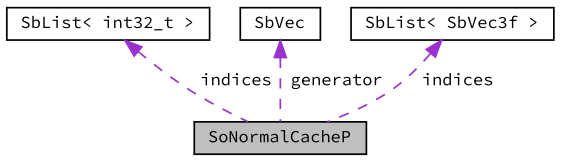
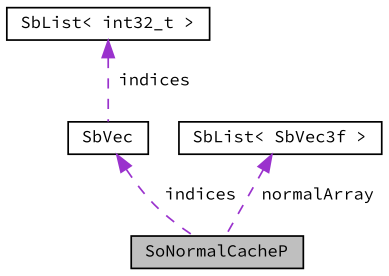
  digraph {
    fontname="Source Code Pro"
    node [color=black fillcolor=white fontname="Source Code Pro" fontsize=10 shape=record style=filled]
    edge [color=darkorchid3 dir=back fontname="Source Code Pro" fontsize=10 labelfontname=Helvetica labelfontsize=10 style=dashed]
    n1 [fillcolor=grey75 fontcolor=black height=0.2 label=SoNormalCacheP width=0.4]
    n2 [height=0.2 label="SbList\< int32_t \>" width=0.4]
    n3 [height=0.2 label=SbVec width=0.4]
    n4 [height=0.2 label="SbList\< SbVec3f \>" width=0.4]
-   n2 -> n1 [label=" indices"]
-   n3 -> n1 [label=" generator"]
-   n4 -> n1 [label=" indices"]
+   n2 -> n3 [label=" indices"]
+   n3 -> n1 [label=" indices"]
+   n4 -> n1 [label=" normalArray"]
  }
